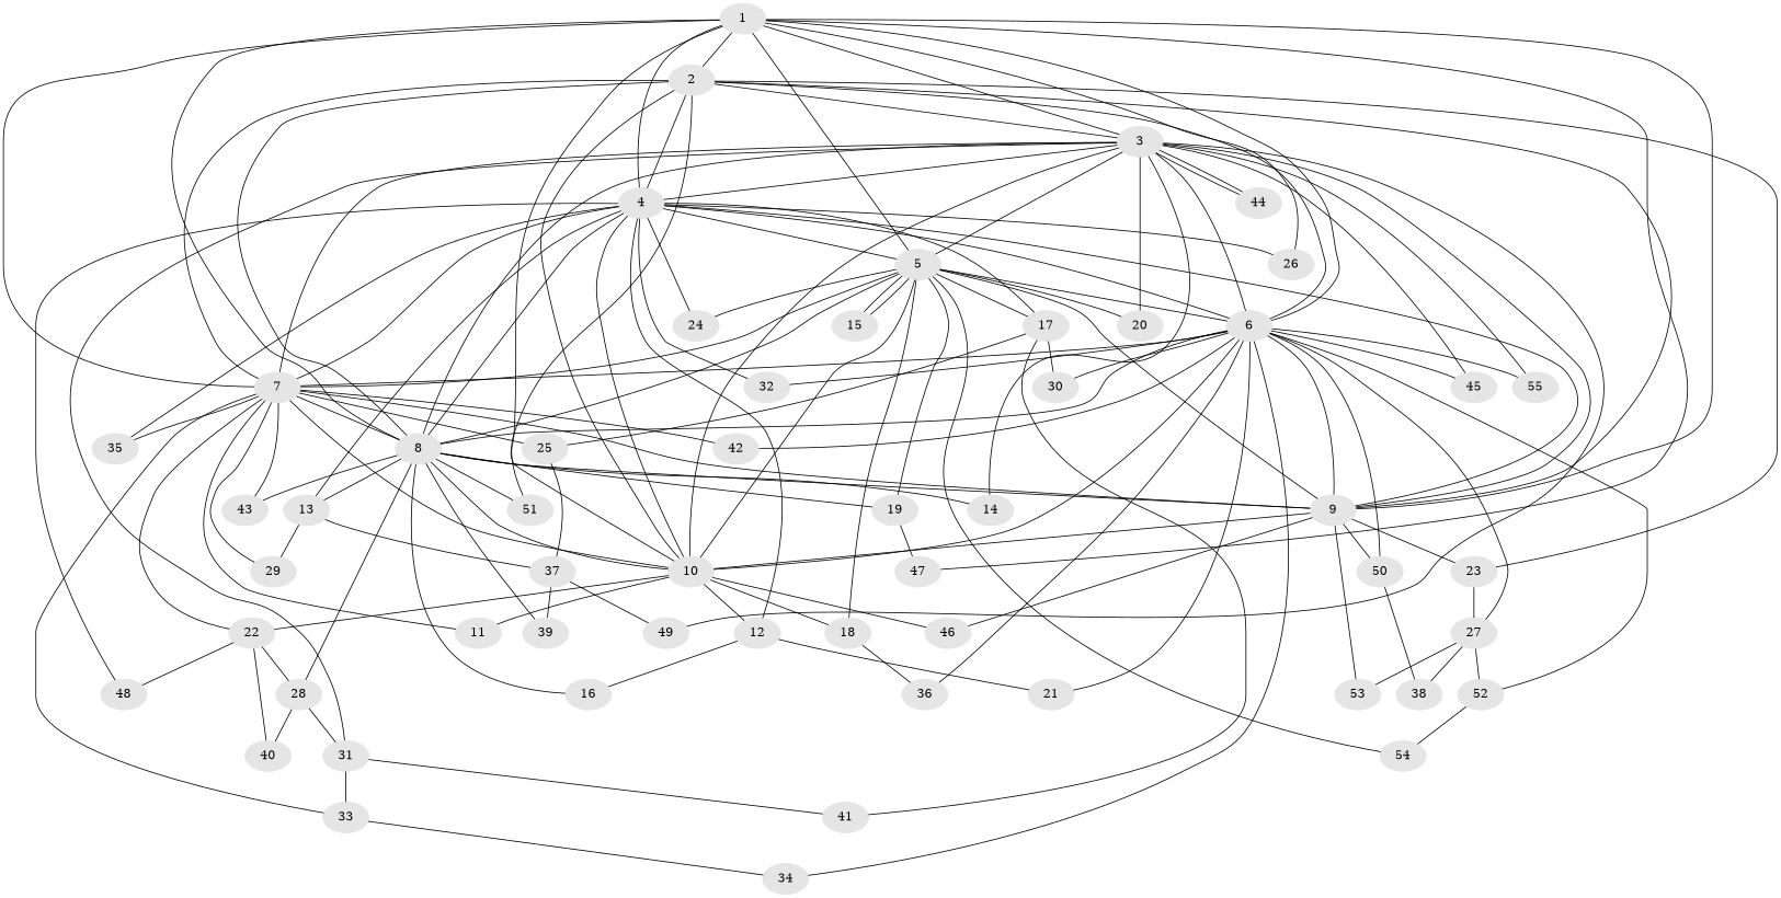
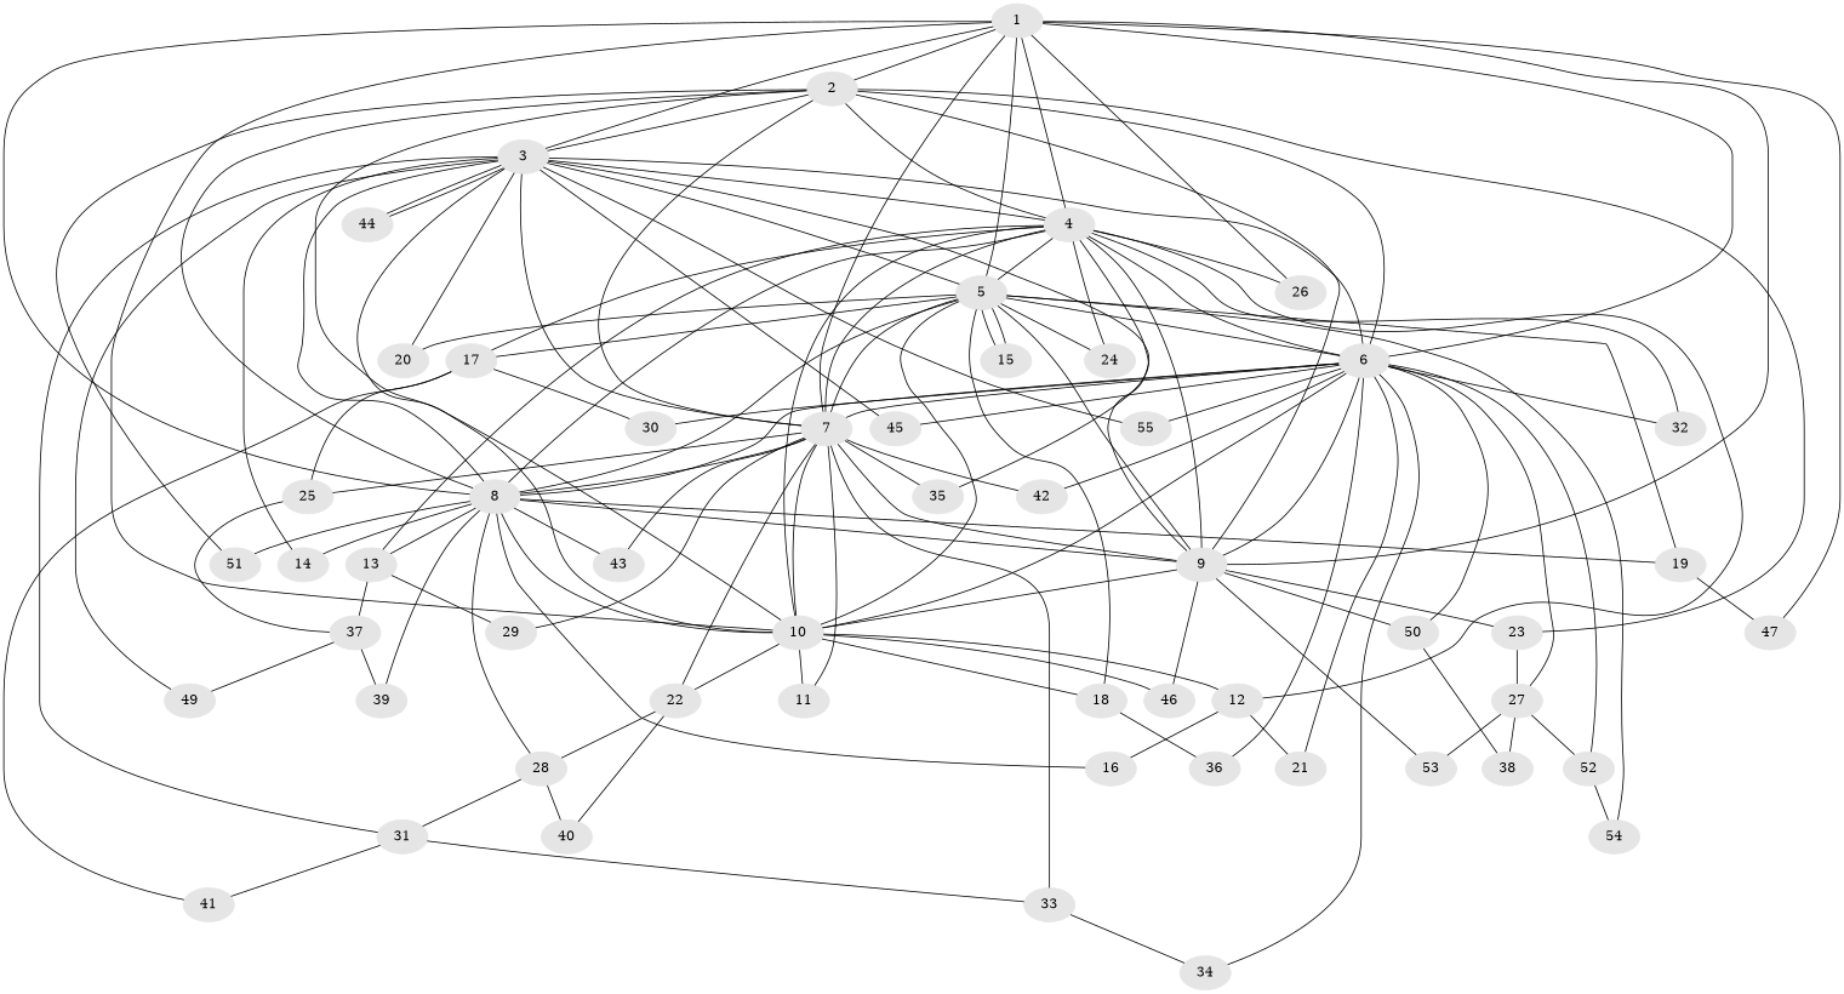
  graph {
    node [color=gray90 style=filled]
    1
    2
    3
    4
    5
    6
    7
    8
    9
    10
    26
    47
    23
    51
    14
    20
    31
    44
    45
    49
    55
    12
    13
    17
    24
    32
    35
-   48
    15
    18
    19
    54
    21
    27
    30
    34
    36
    42
    50
    52
    11
    22
    25
    29
    33
    43
    16
    28
    39
    46
    53
    41
    37
    38
    40
    1 -- 2
    1 -- 3
    1 -- 4
    1 -- 5
    1 -- 6
    1 -- 7
    1 -- 8
    1 -- 9
    1 -- 10
    1 -- 26
    1 -- 47
    2 -- 3
    2 -- 4
    2 -- 6
    2 -- 7
    2 -- 8
    2 -- 9
    2 -- 10
    2 -- 23
    2 -- 51
    3 -- 4
    3 -- 5
    3 -- 6
    3 -- 7
    3 -- 8
    3 -- 9
    3 -- 10
    3 -- 14
    3 -- 20
    3 -- 31
    3 -- 44
    3 -- 44
    3 -- 45
    3 -- 49
    3 -- 55
    4 -- 5
    4 -- 6
    4 -- 7
    4 -- 8
    4 -- 9
    4 -- 10
    4 -- 26
    4 -- 12
    4 -- 13
    4 -- 17
    4 -- 24
    4 -- 32
    4 -- 35
-   4 -- 48
    5 -- 6
    5 -- 7
    5 -- 8
    5 -- 9
    5 -- 10
    5 -- 20
    5 -- 17
    5 -- 24
    5 -- 15
    5 -- 15
    5 -- 18
    5 -- 19
    5 -- 54
    6 -- 7
    6 -- 8
    6 -- 9
    6 -- 10
    6 -- 45
    6 -- 55
    6 -- 32
    6 -- 21
    6 -- 27
    6 -- 30
    6 -- 34
    6 -- 36
    6 -- 42
    6 -- 50
    6 -- 52
    7 -- 8
    7 -- 9
    7 -- 10
    7 -- 35
    7 -- 42
    7 -- 11
    7 -- 22
    7 -- 25
    7 -- 29
    7 -- 33
    7 -- 43
    8 -- 9
    8 -- 10
    8 -- 51
    8 -- 14
    8 -- 13
    8 -- 19
    8 -- 43
    8 -- 16
    8 -- 28
    8 -- 39
    9 -- 10
    9 -- 23
    9 -- 50
    9 -- 46
    9 -- 53
    10 -- 12
    10 -- 18
    10 -- 11
    10 -- 22
    10 -- 46
    23 -- 27
    31 -- 33
    31 -- 41
    12 -- 21
    12 -- 16
    13 -- 29
    13 -- 37
    17 -- 30
    17 -- 25
    17 -- 41
    18 -- 36
    19 -- 47
    27 -- 52
    27 -- 53
    27 -- 38
    50 -- 38
    52 -- 54
-   22 -- 48
    22 -- 28
    22 -- 40
    25 -- 37
    33 -- 34
    28 -- 31
    28 -- 40
    37 -- 49
    37 -- 39
  }
